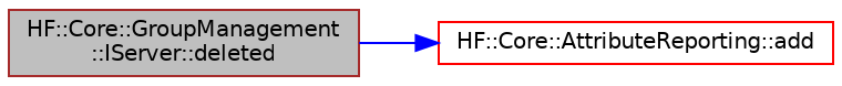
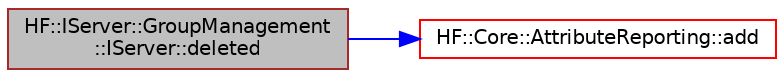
  digraph {
    rankdir=LR
    node [fontname=Helvetica fontsize=10 shape=record style=filled]
-   n1 [color=brown fillcolor=grey75 fontcolor=black height=0.2 label="HF::Core::GroupManagement\l::IServer::deleted" width=0.4]
+   n1 [color=brown fillcolor=grey75 fontcolor=black height=0.2 label="HF::IServer::GroupManagement\l::IServer::deleted" width=0.4]
    n2 [color=red fillcolor=white height=0.2 label="HF::Core::AttributeReporting::add" width=0.4]
    n1 -> n2 [color=blue fontname=Helvetica fontsize=10 labelfontname=Helvetica labelfontsize=10 style=solid]
  }
